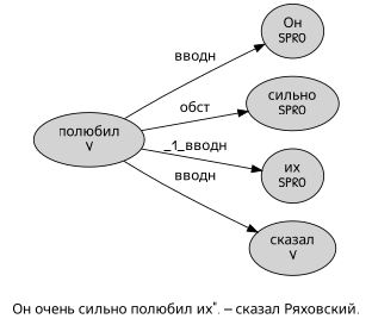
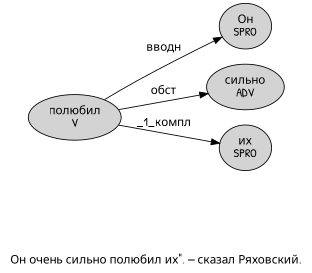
  digraph {
    fontname="Patrick Hand"
    label="Он очень сильно полюбил их\", — сказал Ряховский."
    rankdir=LR
    node [fillcolor=lightgray fontname="Patrick Hand" penwidth=1 shape=ellipse style=filled]
    edge [fontname="Patrick Hand"]
    n1 [label="Он\nSPRO"]
-   n2 [label="сильно\nSPRO"]
+   n2 [label="сильно\nADV"]
    n3 [label="полюбил\nV"]
    n4 [label="их\nSPRO"]
-   n5 [label="сказал\nV"]
    n3 -> n1 [label="вводн"]
    n3 -> n2 [label="обст"]
-   n3 -> n4 [label="_1_вводн"]
-   n3 -> n5 [label="вводн"]
+   n3 -> n4 [label="_1_компл"]
  }
